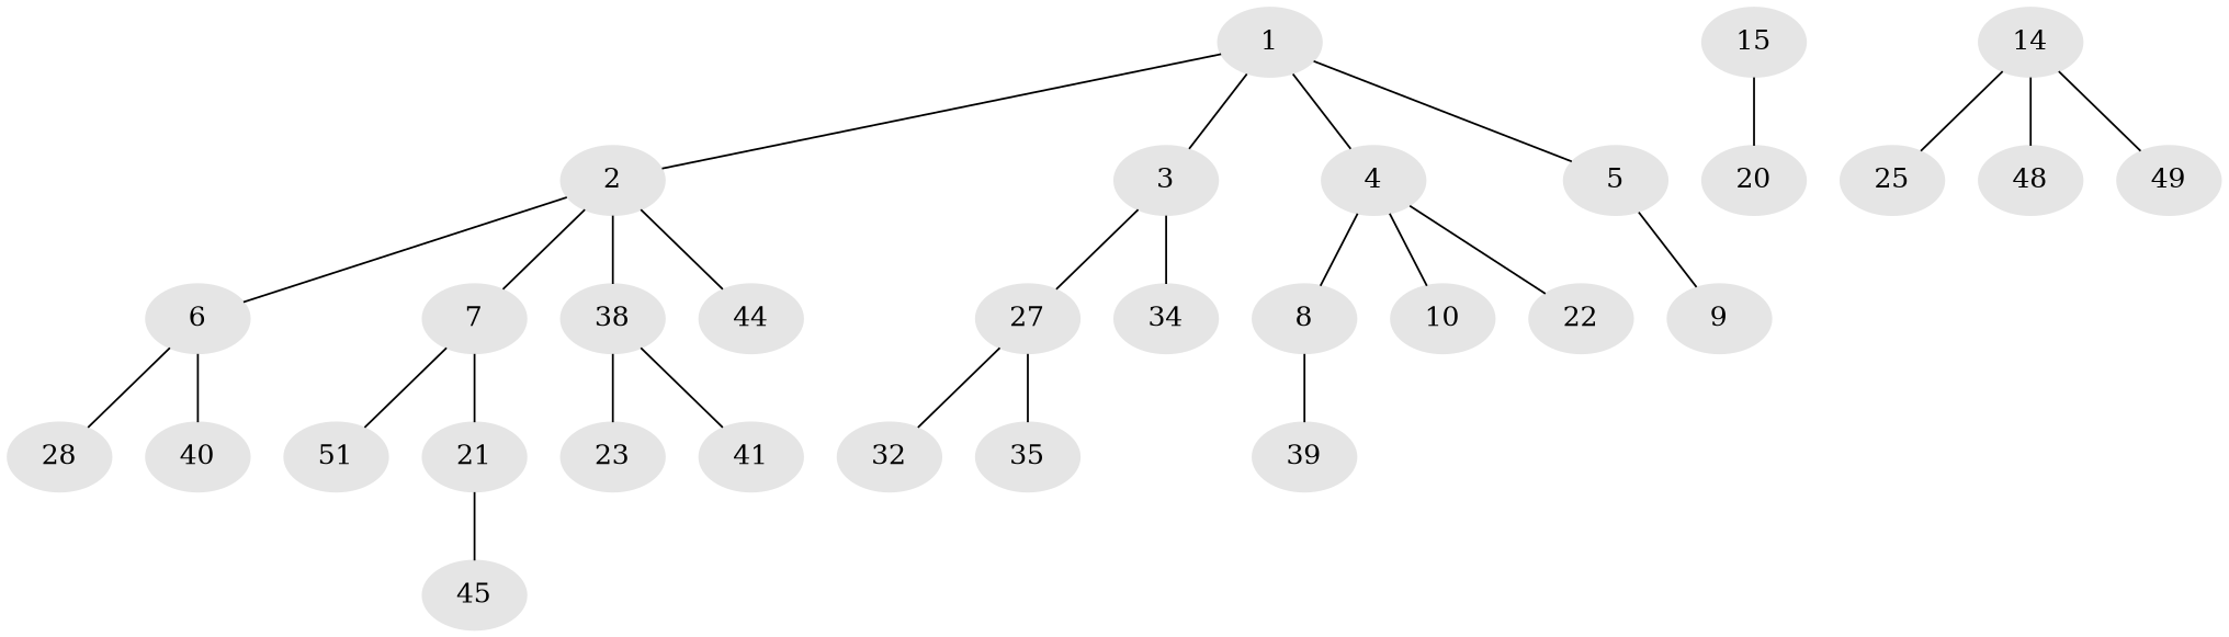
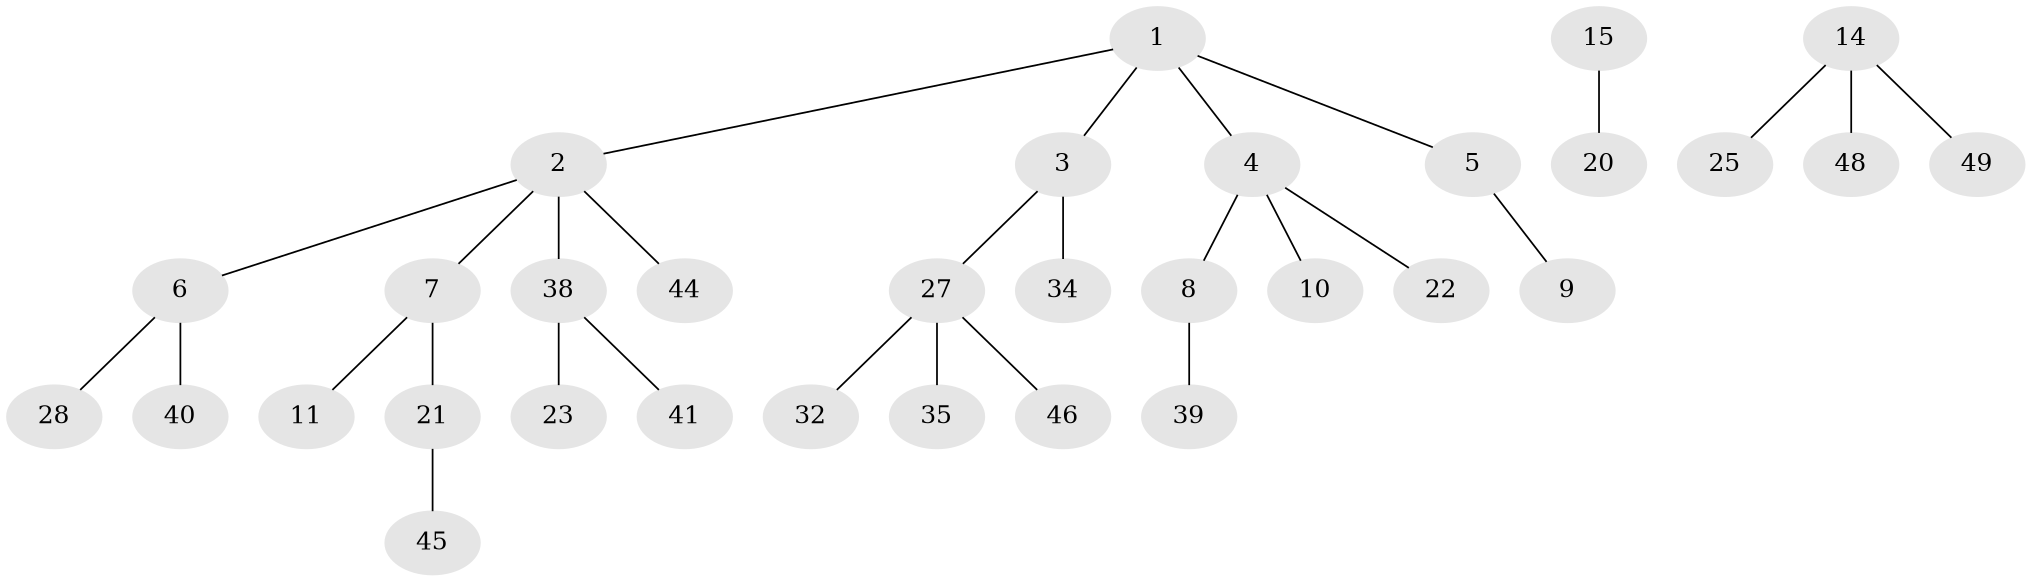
  graph {
    node [color=gray90 style=filled]
    1 [super="+38"]
    2 [super="+17"]
    3
    4
    5 [super="+13"]
    6 [super="+26"]
    7 [super="+36"]
    n8 [label=38 super="+31"]
    44
    27 [super="+37"]
    34
    8 [super="+16"]
    10 [super="+12"]
    22 [super="+50"]
    9
    28
    40
-   11 [label=51]
+   11
    21 [super="+24"]
    23 [super="+33"]
    41 [super="+47"]
    32 [super="+43"]
    35
+   46
    39
    15 [super="+19"]
    20
    45
    14 [super="+30"]
    25 [super="+29"]
    48
    49
    1 -- 2
    1 -- 3
    1 -- 4
    1 -- 5
    2 -- 6
    2 -- 7
    2 -- n8
    2 -- 44
    3 -- 27
    3 -- 34
    4 -- 8
    4 -- 10
    4 -- 22
    5 -- 9
    6 -- 28
    6 -- 40
    7 -- 11
    7 -- 21
    n8 -- 23
    n8 -- 41
    27 -- 32
    27 -- 35
+   27 -- 46
    8 -- 39
    21 -- 45
    15 -- 20
    14 -- 25
    14 -- 48
    14 -- 49
  }
